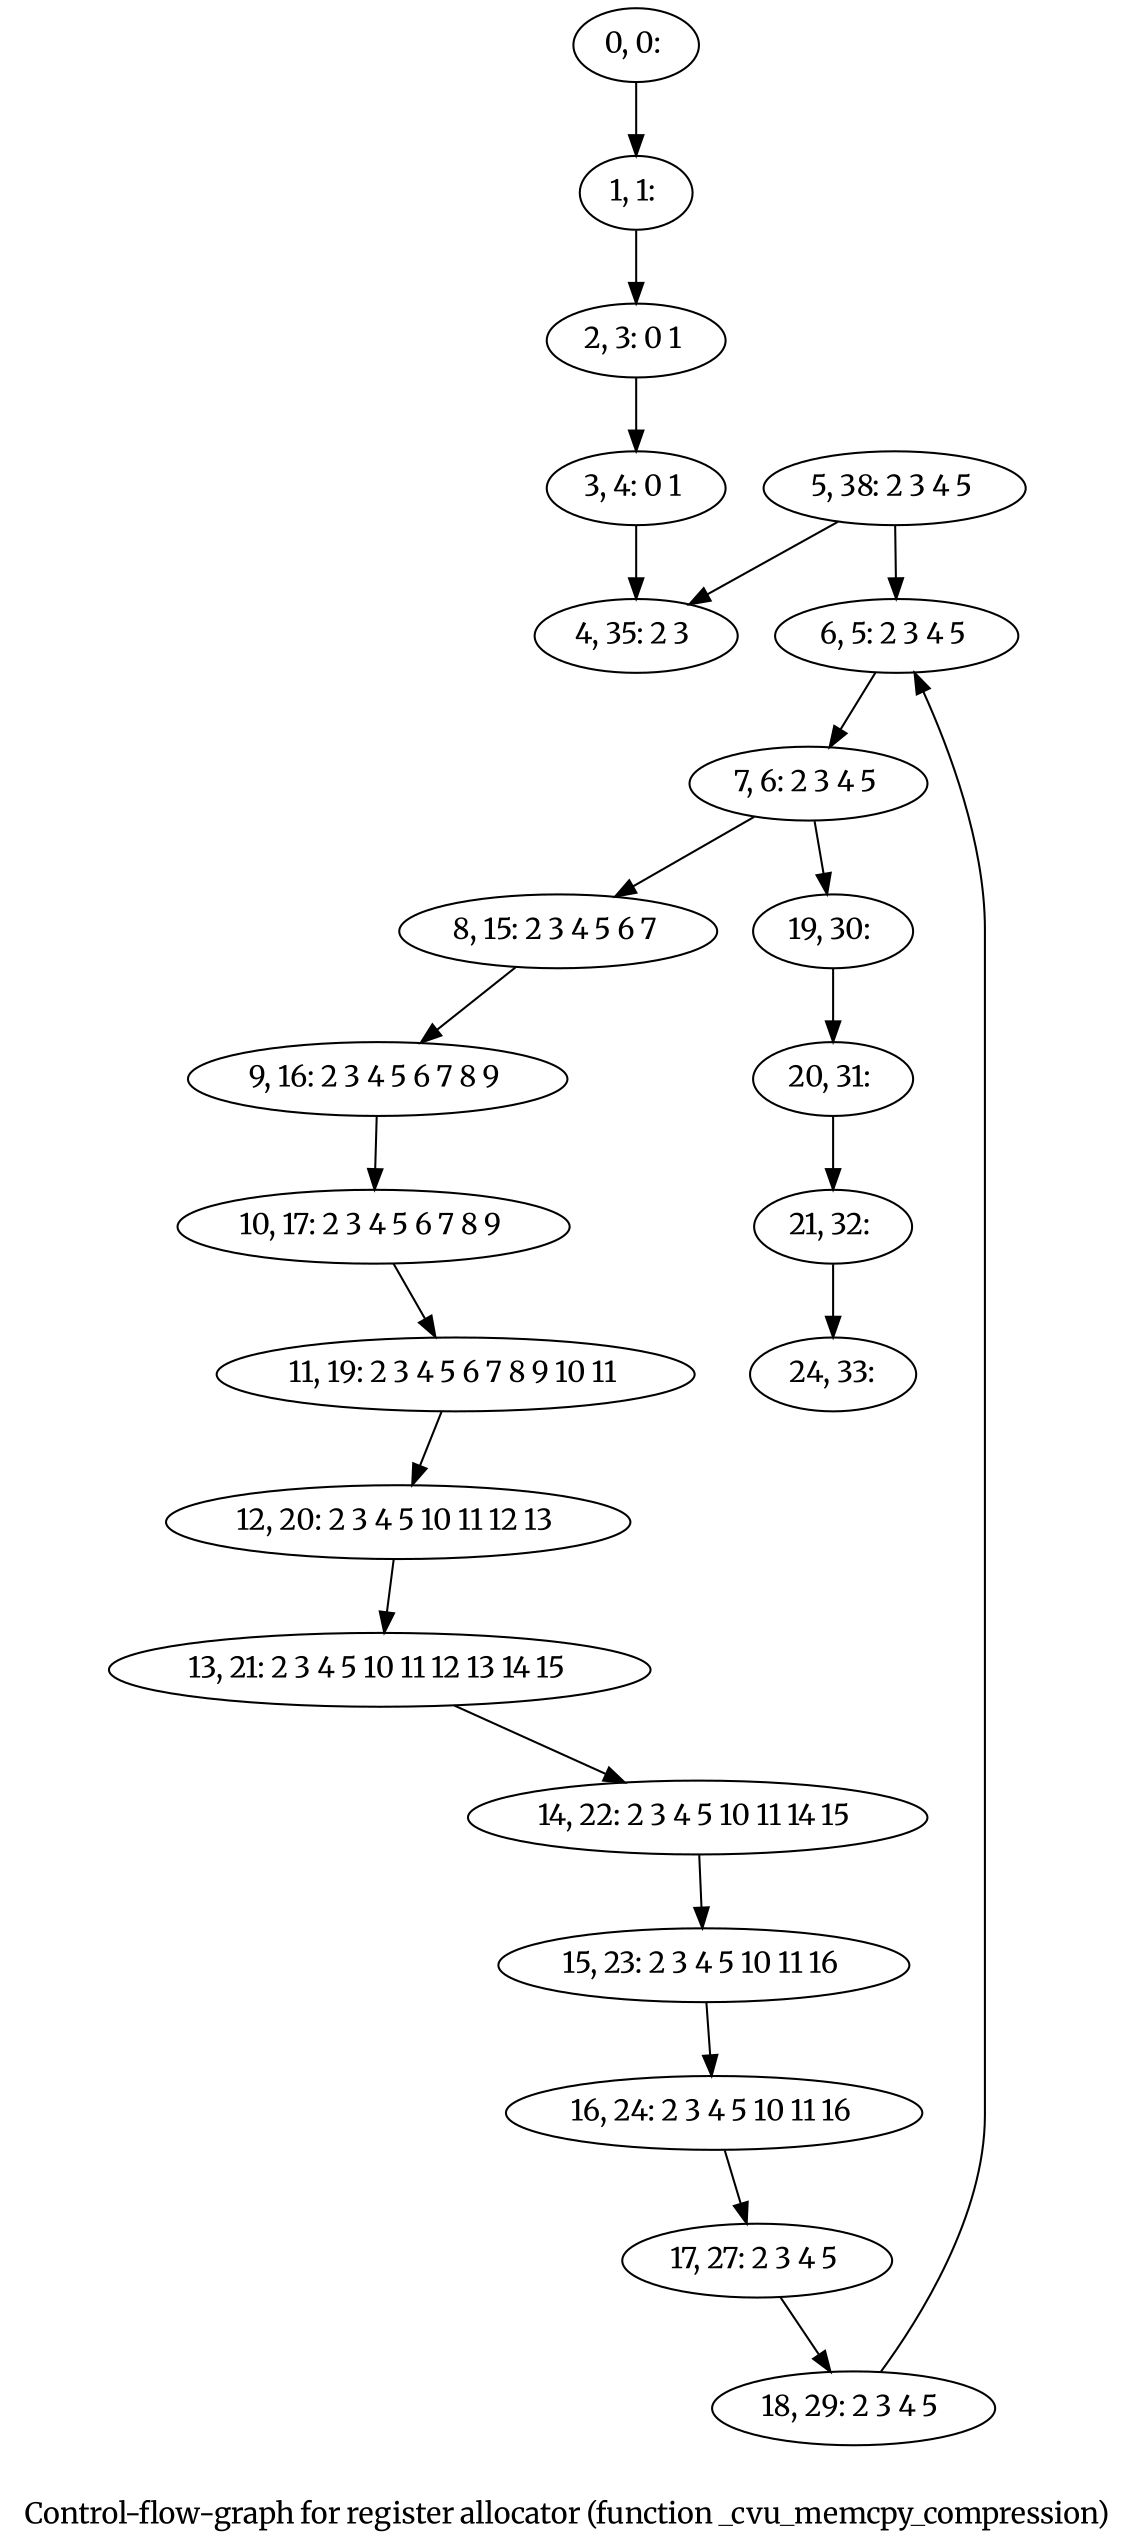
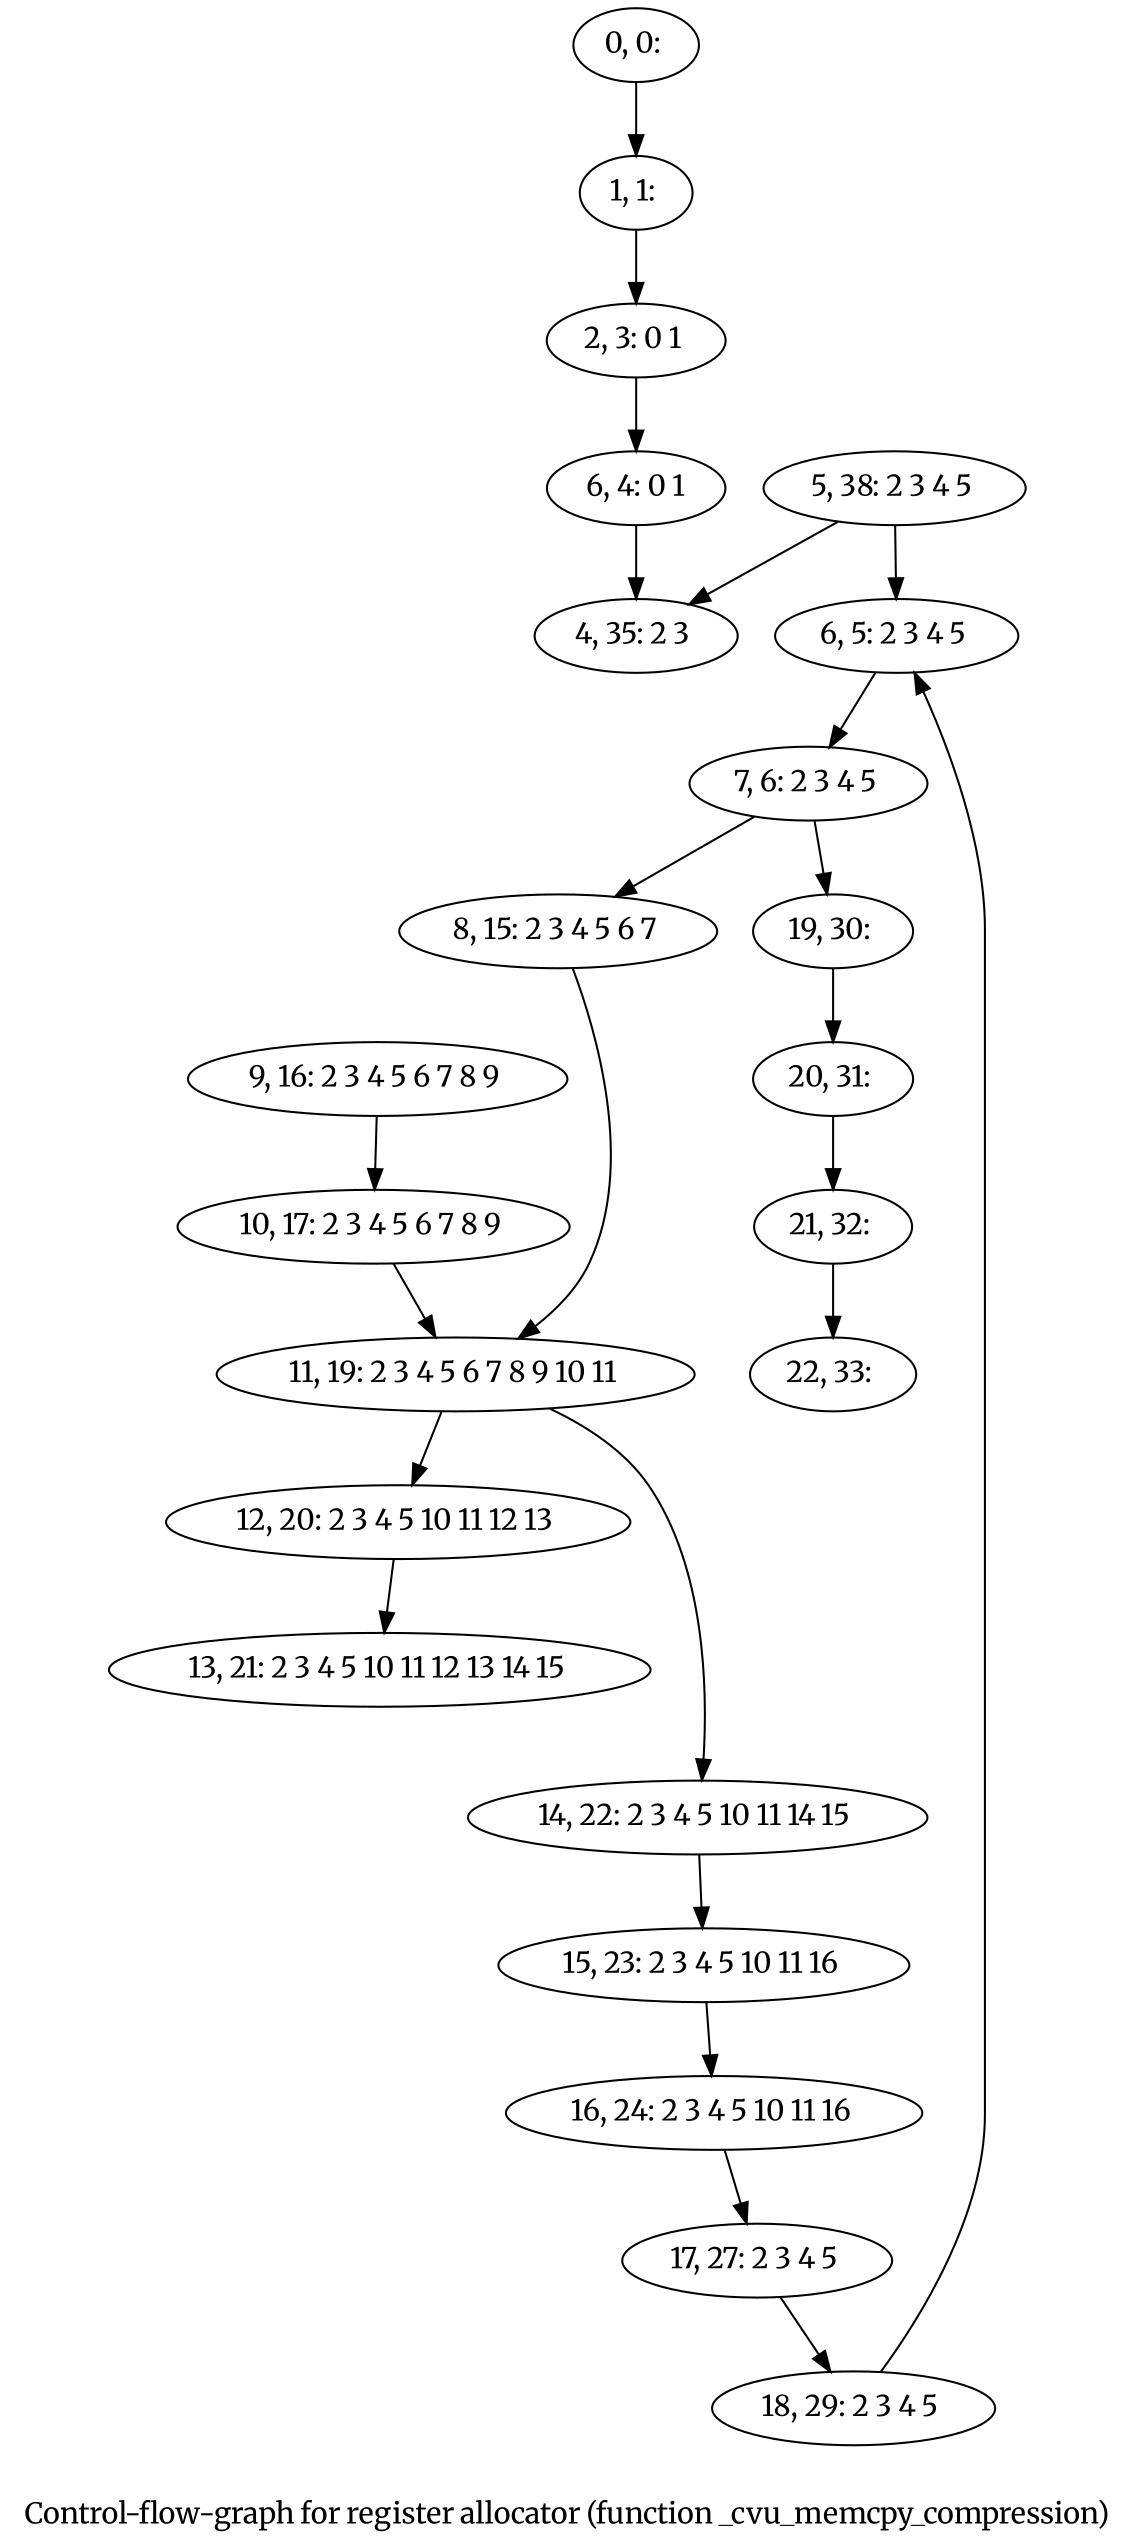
  digraph {
    fontname=Merriweather
    label="Control-flow-graph for register allocator (function _cvu_memcpy_compression)"
    node [fontname=Merriweather]
    edge [fontname=Merriweather]
    n1 [label="0, 0: "]
    n2 [label="1, 1: "]
    n3 [label="2, 3: 0 1 "]
-   n4 [label="3, 4: 0 1 "]
+   n4 [label="6, 4: 0 1"]
    n5 [label="4, 35: 2 3 "]
    n6 [label="5, 38: 2 3 4 5 "]
    n7 [label="6, 5: 2 3 4 5 "]
    n8 [label="7, 6: 2 3 4 5 "]
    n9 [label="8, 15: 2 3 4 5 6 7 "]
    n10 [label="19, 30: "]
    n11 [label="9, 16: 2 3 4 5 6 7 8 9 "]
    n12 [label="20, 31: "]
    n13 [label="10, 17: 2 3 4 5 6 7 8 9 "]
    n14 [label="11, 19: 2 3 4 5 6 7 8 9 10 11 "]
    n15 [label="12, 20: 2 3 4 5 10 11 12 13 "]
    n16 [label="13, 21: 2 3 4 5 10 11 12 13 14 15 "]
    n17 [label="14, 22: 2 3 4 5 10 11 14 15 "]
    n18 [label="15, 23: 2 3 4 5 10 11 16 "]
    n19 [label="16, 24: 2 3 4 5 10 11 16 "]
    n20 [label="17, 27: 2 3 4 5 "]
    n21 [label="18, 29: 2 3 4 5 "]
    n22 [label="21, 32: "]
-   n23 [label="24, 33:"]
+   n23 [label="22, 33: "]
    n1 -> n2
    n2 -> n3
    n3 -> n4
    n4 -> n5
    n6 -> n5
    n6 -> n7
    n7 -> n8
    n8 -> n9
    n8 -> n10
-   n9 -> n11
+   n9 -> n14
    n10 -> n12
    n11 -> n13
    n12 -> n22
    n13 -> n14
    n14 -> n15
    n15 -> n16
-   n16 -> n17
+   n14 -> n17
    n17 -> n18
    n18 -> n19
    n19 -> n20
    n20 -> n21
    n21 -> n7
    n22 -> n23
  }
